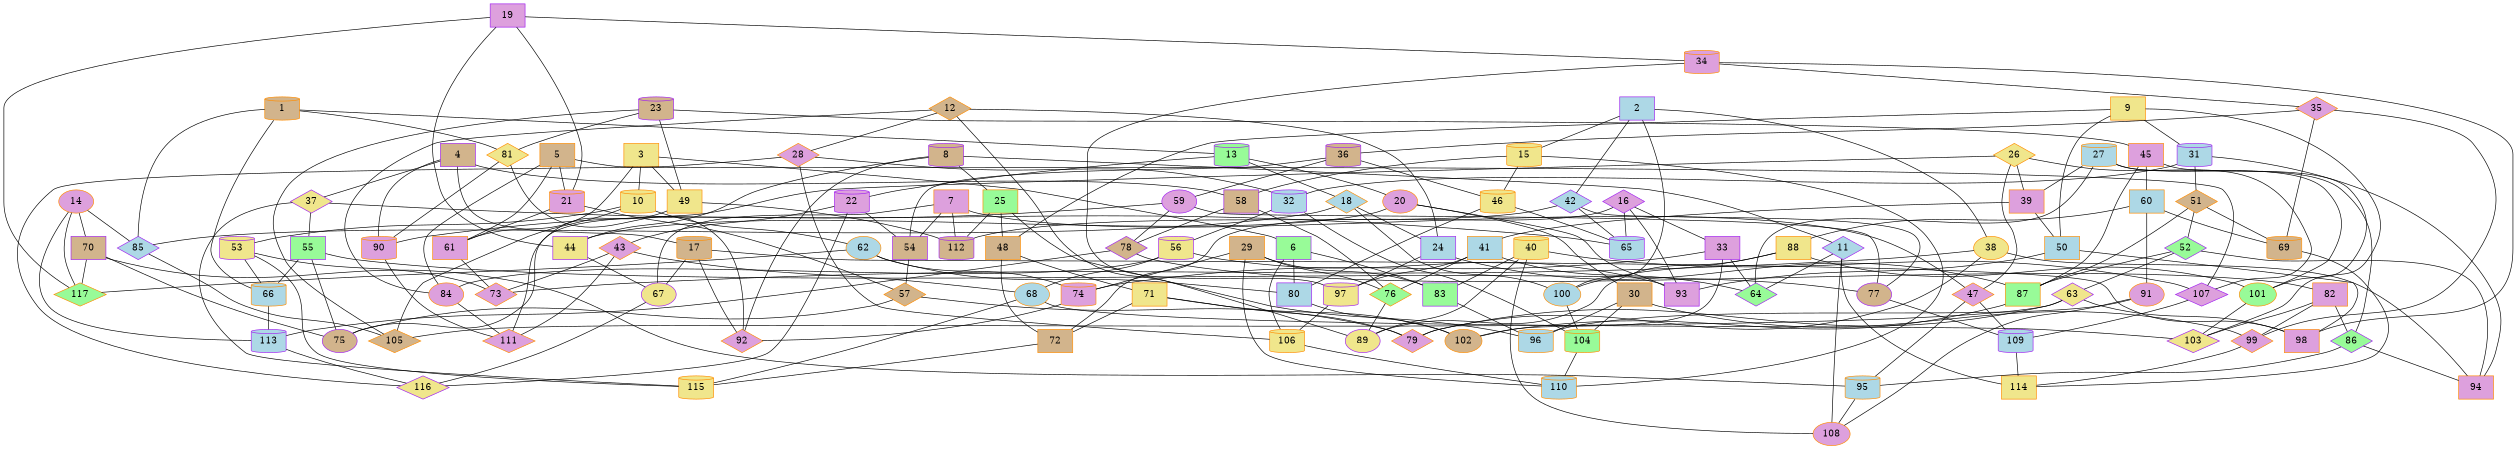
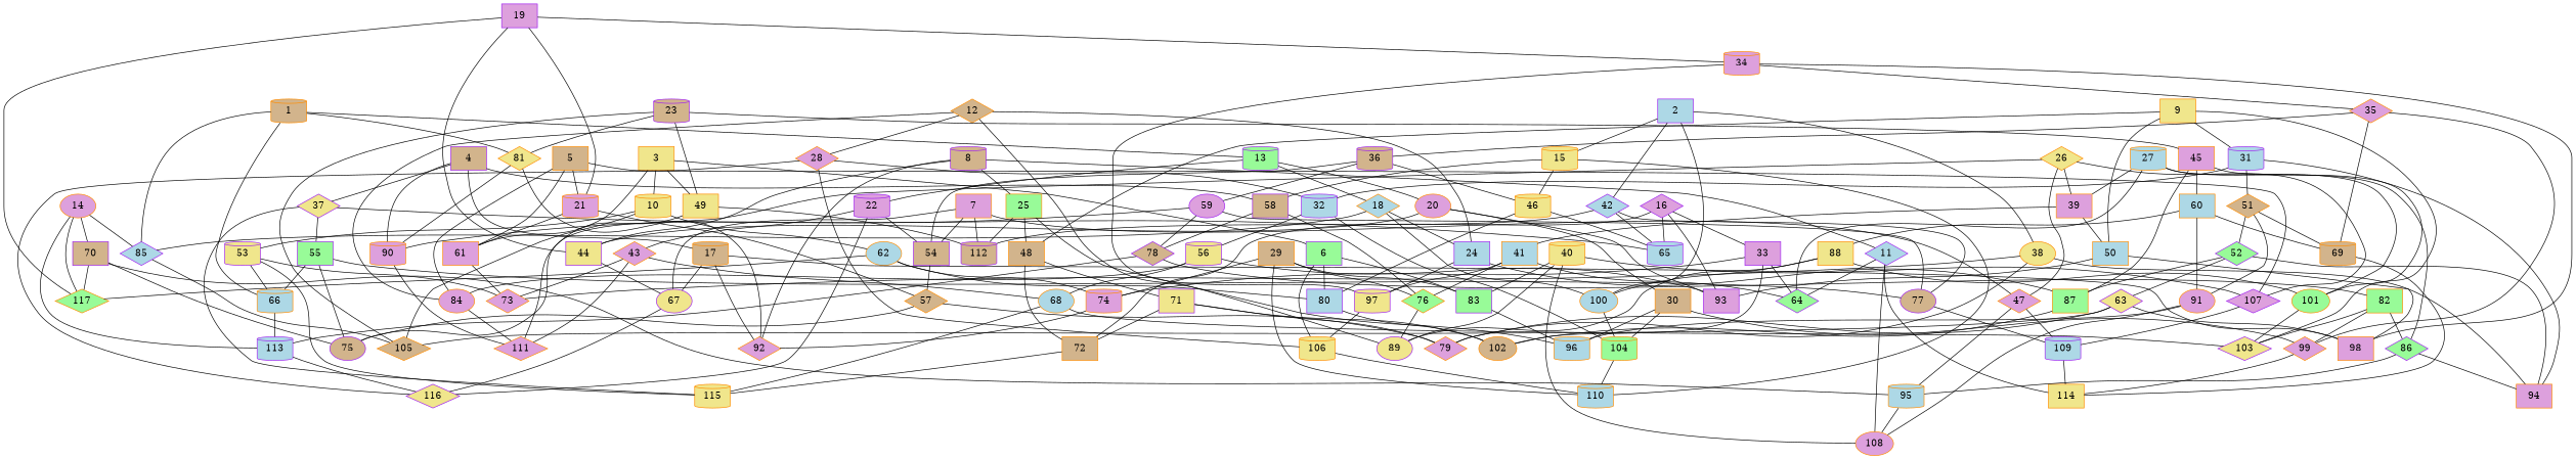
  graph {
    node [color=darkorange fillcolor=plum shape=box style=filled]
    1 [fillcolor=tan shape=cylinder]
    13 [color=purple fillcolor=palegreen shape=cylinder]
    66 [fillcolor=lightblue shape=cylinder]
    81 [fillcolor=khaki shape=diamond]
    85 [color=purple fillcolor=lightblue shape=diamond]
    18 [fillcolor=lightblue shape=diamond]
    20 [shape=ellipse]
    22 [color=purple shape=cylinder]
    113 [color=purple fillcolor=lightblue shape=cylinder]
    90 [shape=cylinder]
    92 [shape=diamond]
    105 [fillcolor=tan shape=diamond]
    2 [color=purple fillcolor=lightblue]
    15 [fillcolor=khaki shape=cylinder]
    38 [fillcolor=khaki shape=ellipse]
    42 [color=purple fillcolor=lightblue shape=diamond]
    100 [fillcolor=lightblue shape=ellipse]
    58 [color=purple fillcolor=tan]
    46 [fillcolor=khaki shape=cylinder]
    110 [fillcolor=lightblue shape=cylinder]
    94
    73 [shape=diamond]
    79 [shape=diamond]
    112 [color=purple fillcolor=tan shape=cylinder]
    65 [color=purple fillcolor=lightblue shape=cylinder]
    77 [color=purple fillcolor=tan shape=ellipse]
    104 [fillcolor=palegreen shape=cylinder]
    3 [fillcolor=khaki]
    6 [color=purple fillcolor=palegreen]
    10 [fillcolor=khaki shape=cylinder]
    49 [fillcolor=khaki]
    61
    80 [color=purple fillcolor=lightblue]
    83 [color=purple fillcolor=palegreen]
    106 [fillcolor=khaki shape=cylinder]
    53 [color=purple fillcolor=khaki shape=cylinder]
    62 [fillcolor=lightblue shape=ellipse]
    111 [shape=diamond]
    4 [color=purple fillcolor=tan]
    17 [fillcolor=tan shape=cylinder]
    37 [color=purple fillcolor=khaki shape=diamond]
    67 [color=purple fillcolor=khaki shape=ellipse]
    98
    55 [color=purple fillcolor=palegreen]
    115 [fillcolor=khaki shape=cylinder]
    76 [fillcolor=palegreen shape=diamond]
    78 [color=purple fillcolor=tan shape=diamond]
    5 [fillcolor=tan]
    21 [shape=cylinder]
    84 [shape=ellipse]
    107 [color=purple shape=diamond]
    57 [fillcolor=tan shape=diamond]
    109 [color=purple fillcolor=lightblue shape=cylinder]
    102 [fillcolor=tan shape=ellipse]
    96 [fillcolor=lightblue shape=cylinder]
    47 [shape=diamond]
    7
    54 [color=purple fillcolor=tan]
    95 [fillcolor=lightblue shape=cylinder]
    116 [color=purple fillcolor=khaki shape=diamond]
    8 [color=purple fillcolor=tan shape=cylinder]
    11 [color=purple fillcolor=lightblue shape=diamond]
    25 [fillcolor=palegreen]
    44 [color=purple fillcolor=khaki]
    64 [color=purple fillcolor=palegreen shape=diamond]
    108 [shape=ellipse]
    114 [fillcolor=khaki]
    48 [fillcolor=tan]
    9 [fillcolor=khaki]
    31 [color=purple fillcolor=lightblue shape=cylinder]
    50 [fillcolor=lightblue]
    103 [color=purple fillcolor=khaki shape=diamond]
    32 [color=purple fillcolor=lightblue shape=cylinder]
    51 [fillcolor=tan shape=diamond]
    72 [fillcolor=tan]
-   71 [fillcolor=khaki]
+   71 [color=purple fillcolor=khaki]
    93 [color=purple]
    117 [fillcolor=palegreen shape=diamond]
    74 [shape=cylinder]
    12 [fillcolor=tan shape=diamond]
    24 [color=purple fillcolor=lightblue]
    28 [shape=diamond]
    89 [color=purple fillcolor=khaki shape=ellipse]
    87 [fillcolor=palegreen]
    97 [color=purple fillcolor=khaki shape=cylinder]
    30 [fillcolor=tan]
    43 [shape=diamond]
    14 [shape=ellipse]
    70 [color=purple fillcolor=tan]
    75 [color=purple fillcolor=tan shape=ellipse]
    16 [color=purple shape=diamond]
    33 [color=purple]
    19 [color=purple]
    34 [shape=cylinder]
    35 [shape=diamond]
    99 [shape=diamond]
    68 [fillcolor=lightblue shape=ellipse]
    23 [color=purple fillcolor=tan shape=cylinder]
    45
    101 [fillcolor=palegreen shape=ellipse]
    60 [fillcolor=lightblue]
    26 [fillcolor=khaki shape=diamond]
    39
    41 [fillcolor=lightblue]
    27 [fillcolor=lightblue shape=cylinder]
    86 [color=purple fillcolor=palegreen shape=diamond]
    56 [color=purple fillcolor=khaki shape=cylinder]
    29 [fillcolor=tan]
    69 [fillcolor=tan shape=cylinder]
    52 [color=purple fillcolor=palegreen shape=diamond]
    91 [shape=ellipse]
    36 [color=purple fillcolor=tan shape=cylinder]
    59 [color=purple shape=ellipse]
    40 [fillcolor=khaki shape=cylinder]
    88 [fillcolor=khaki]
    63 [color=purple fillcolor=khaki shape=diamond]
-   82
+   82 [fillcolor=palegreen]
    1 -- 13
    1 -- 66
    1 -- 81
    1 -- 85
    13 -- 18
    13 -- 20
    13 -- 22
    66 -- 113
    81 -- 90
    81 -- 92
    85 -- 105
    18 -- 85
    18 -- 100
    18 -- 24
    20 -- 44
    20 -- 93
    20 -- 30
    22 -- 54
    22 -- 116
    22 -- 43
    113 -- 116
    90 -- 111
    2 -- 15
    2 -- 38
    2 -- 42
    2 -- 100
    15 -- 58
    15 -- 46
    15 -- 110
    38 -- 94
    38 -- 73
    38 -- 79
    42 -- 112
    42 -- 65
    42 -- 77
    100 -- 104
    58 -- 76
    58 -- 78
    46 -- 65
    46 -- 80
    77 -- 109
    104 -- 110
    3 -- 6
    3 -- 10
    3 -- 49
    3 -- 61
    6 -- 80
    6 -- 83
    6 -- 106
    10 -- 105
    10 -- 53
    10 -- 62
    49 -- 112
    49 -- 111
    61 -- 73
    80 -- 102
    83 -- 96
    106 -- 110
    53 -- 66
    53 -- 73
    53 -- 115
    62 -- 80
    62 -- 117
    62 -- 74
    4 -- 90
    4 -- 58
    4 -- 17
    4 -- 37
    17 -- 92
    17 -- 67
    17 -- 98
    37 -- 65
    37 -- 55
    37 -- 115
    67 -- 116
    55 -- 66
    55 -- 77
    55 -- 75
    76 -- 89
    78 -- 113
    78 -- 82
    5 -- 61
    5 -- 21
    5 -- 84
    5 -- 107
    21 -- 61
    21 -- 57
    84 -- 111
    107 -- 109
    57 -- 79
    57 -- 75
    109 -- 114
    47 -- 109
    47 -- 95
    7 -- 112
    7 -- 67
    7 -- 47
    7 -- 54
    54 -- 57
    95 -- 108
    8 -- 92
    8 -- 11
    8 -- 25
    8 -- 44
    11 -- 64
    11 -- 108
    11 -- 114
    25 -- 112
    25 -- 96
    25 -- 48
    44 -- 67
    48 -- 72
    48 -- 71
    9 -- 48
    9 -- 31
    9 -- 50
    9 -- 103
    31 -- 94
    31 -- 32
    31 -- 51
    50 -- 98
    50 -- 93
    32 -- 104
    32 -- 56
    51 -- 69
    51 -- 52
-   51 -- 87
+   51 -- 91
    72 -- 115
    71 -- 79
    71 -- 102
    71 -- 72
    74 -- 92
    12 -- 84
    12 -- 24
    12 -- 28
    12 -- 89
    24 -- 87
    24 -- 97
    28 -- 106
    28 -- 116
    28 -- 32
    87 -- 102
    97 -- 106
    30 -- 104
    30 -- 96
    30 -- 99
    43 -- 73
    43 -- 111
    43 -- 68
    14 -- 85
    14 -- 113
    14 -- 117
    14 -- 70
    70 -- 95
    70 -- 117
    70 -- 75
    16 -- 65
    16 -- 72
    16 -- 93
    16 -- 33
    33 -- 102
    33 -- 64
    33 -- 74
    19 -- 21
    19 -- 44
    19 -- 117
    19 -- 34
    34 -- 98
    34 -- 97
    34 -- 35
    35 -- 99
    35 -- 69
    35 -- 36
    99 -- 114
    68 -- 115
    68 -- 103
    23 -- 81
    23 -- 105
    23 -- 49
    23 -- 45
    45 -- 87
    45 -- 101
    45 -- 60
    101 -- 103
    60 -- 69
    60 -- 91
    60 -- 88
    26 -- 107
    26 -- 47
    26 -- 75
    26 -- 39
    39 -- 50
    39 -- 41
    41 -- 76
    41 -- 64
    41 -- 97
    27 -- 64
    27 -- 101
    27 -- 39
    27 -- 86
    86 -- 94
    86 -- 95
    56 -- 84
    56 -- 93
    56 -- 68
    29 -- 110
    29 -- 83
    29 -- 76
    29 -- 74
    69 -- 114
    52 -- 94
    52 -- 87
    52 -- 63
    91 -- 96
    91 -- 108
    36 -- 46
    36 -- 54
    36 -- 59
    59 -- 90
    59 -- 77
    59 -- 78
    40 -- 83
    40 -- 107
    40 -- 108
    40 -- 89
    88 -- 100
    88 -- 89
    88 -- 101
    63 -- 105
    63 -- 79
    63 -- 98
    82 -- 103
    82 -- 99
    82 -- 86
  }
